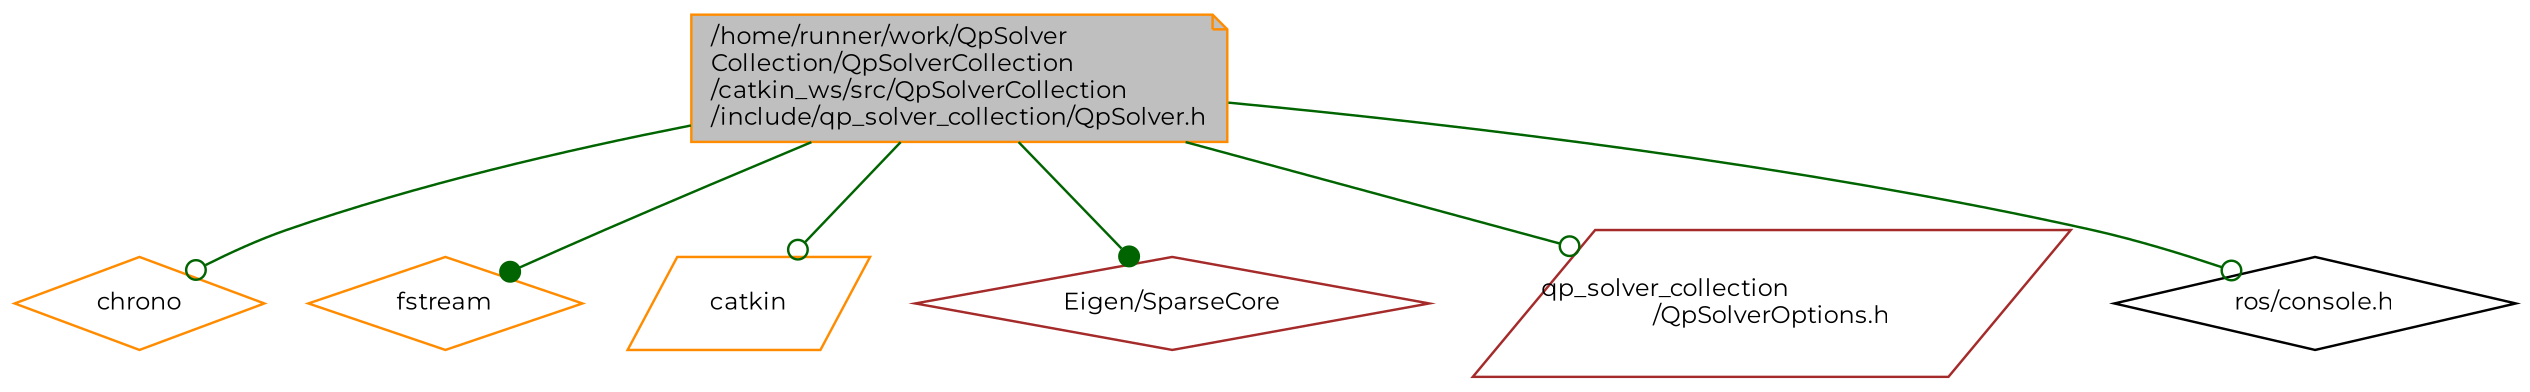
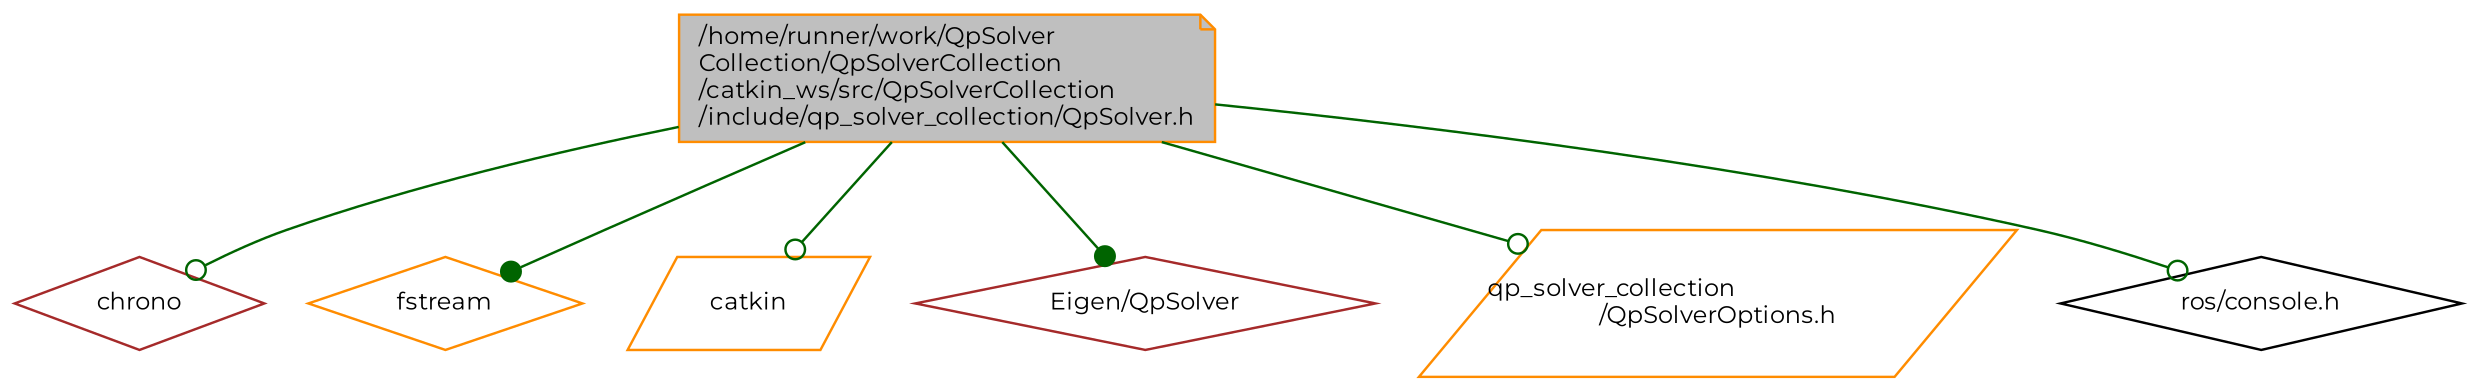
  digraph {
    fontname=Montserrat
    node [color=darkorange fillcolor=white fontname=Montserrat fontsize=10 shape=diamond style=filled]
    edge [arrowhead=odot color=darkgreen fontname=Montserrat fontsize=10 labelfontname=Helvetica labelfontsize=10 style=solid]
    n1 [fillcolor=grey75 fontcolor=black height=0.2 label="/home/runner/work/QpSolver\lCollection/QpSolverCollection\l/catkin_ws/src/QpSolverCollection\l/include/qp_solver_collection/QpSolver.h" shape=note width=0.4]
-   n2 [height=0.2 label=chrono width=0.4]
+   n2 [color=brown height=0.2 label=chrono width=0.4]
    n3 [height=0.2 label=fstream width=0.4]
    n4 [height=0.2 label=catkin shape=parallelogram width=0.4]
-   n5 [color=brown height=0.2 label="Eigen/SparseCore" width=0.4]
-   n6 [color=brown height=0.2 label="qp_solver_collection\l/QpSolverOptions.h" shape=parallelogram width=0.4]
+   n5 [color=brown height=0.2 label="Eigen/QpSolver" width=0.4]
+   n6 [height=0.2 label="qp_solver_collection\l/QpSolverOptions.h" shape=parallelogram width=0.4]
    n7 [color=black height=0.2 label="ros/console.h" width=0.4]
    n1 -> n2
    n1 -> n3 [arrowhead=dot]
    n1 -> n4
    n1 -> n5 [arrowhead=dot]
    n1 -> n6
    n1 -> n7
  }
